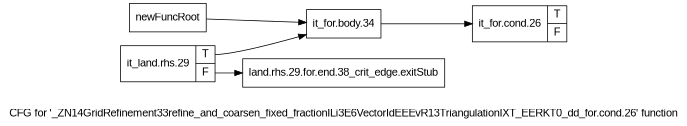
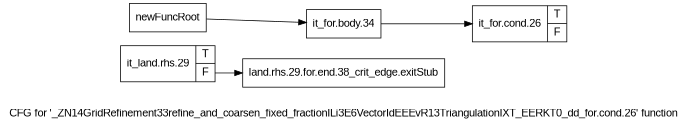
  digraph {
    fontname="Liberation Sans"
    label="CFG for '_ZN14GridRefinement33refine_and_coarsen_fixed_fractionILi3E6VectorIdEEEvR13TriangulationIXT_EERKT0_dd_for.cond.26' function"
    rankdir=LR
    node [fontname="Liberation Sans" shape=record]
    edge [fontname="Liberation Sans"]
    n1 [label="{newFuncRoot}"]
    n2 [label="{it_for.body.34}"]
    n3 [label="{it_for.cond.26|{<s0>T|<s1>F}}"]
    n4 [label="{it_land.rhs.29|{<s0>T|<s1>F}}"]
    n5 [label="{land.rhs.29.for.end.38_crit_edge.exitStub}"]
    n1 -> n2
    n2 -> n3
-   n4 -> n2 [tailport=s0]
    n4 -> n5 [tailport=s1]
  }
